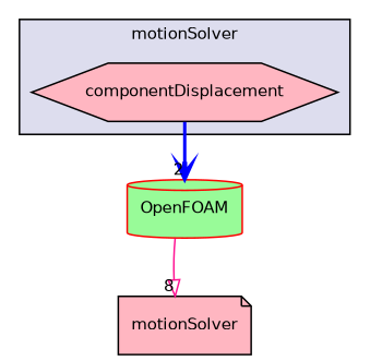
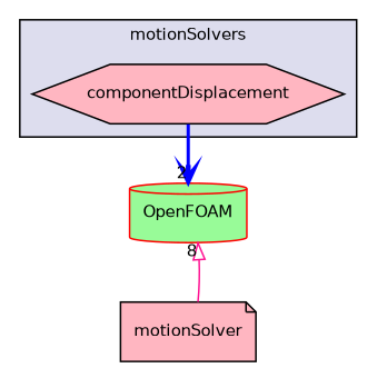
  digraph {
    compound=true
    node [fillcolor=lightpink fontname=Helvetica fontsize=10 style=filled]
    edge [labeldistance=1.5 labelfontname=Helvetica labelfontsize=10]
    n1 [label=componentDisplacement pencolor=black shape=hexagon]
    n2 [color=red fillcolor=palegreen label=OpenFOAM shape=cylinder]
    n3 [label=motionSolver shape=note]
    subgraph cluster_1 {
      bgcolor="#ddddee"
      fontname=Helvetica
      fontsize=10
-     label=motionSolver
+     label=motionSolvers
      pencolor=black
      n1
    }
    n1 -> n2 [arrowhead=vee color=blue headlabel=2 style=bold]
-   n2 -> n3 [arrowhead=onormal color=deeppink headlabel=8 style=solid]
+   n3 -> n2 [arrowhead=onormal color=deeppink headlabel=8 style=solid]
  }
